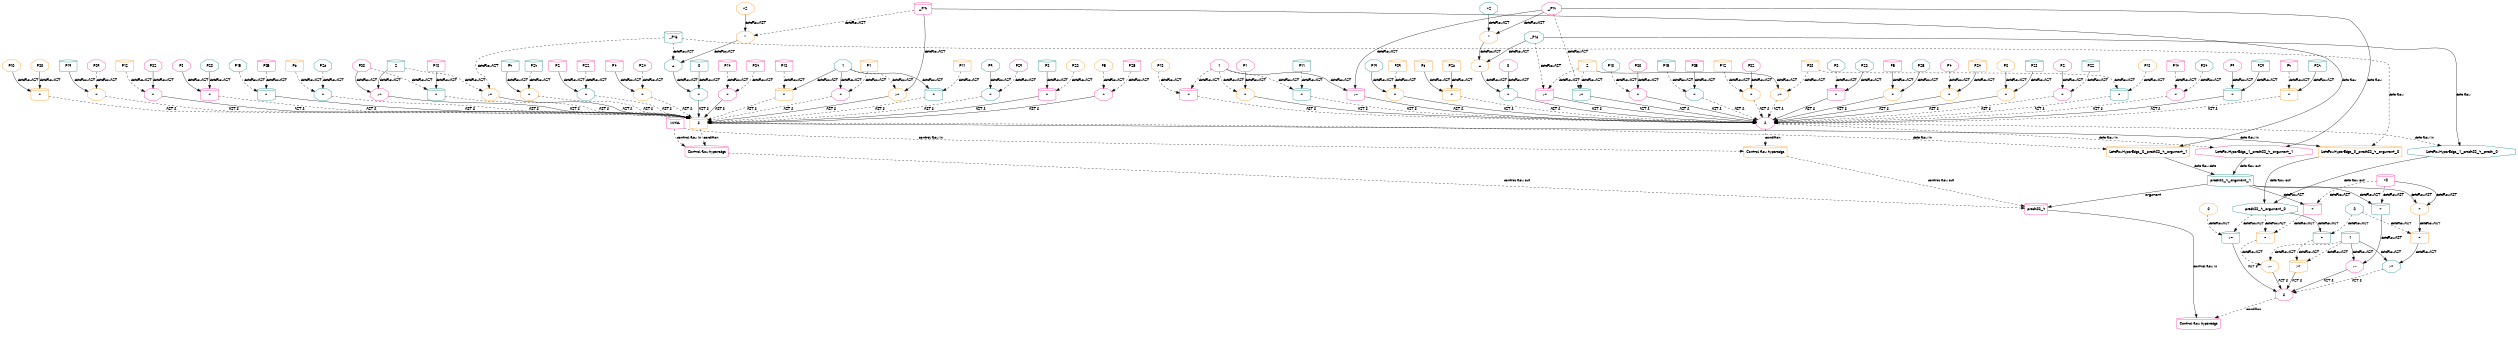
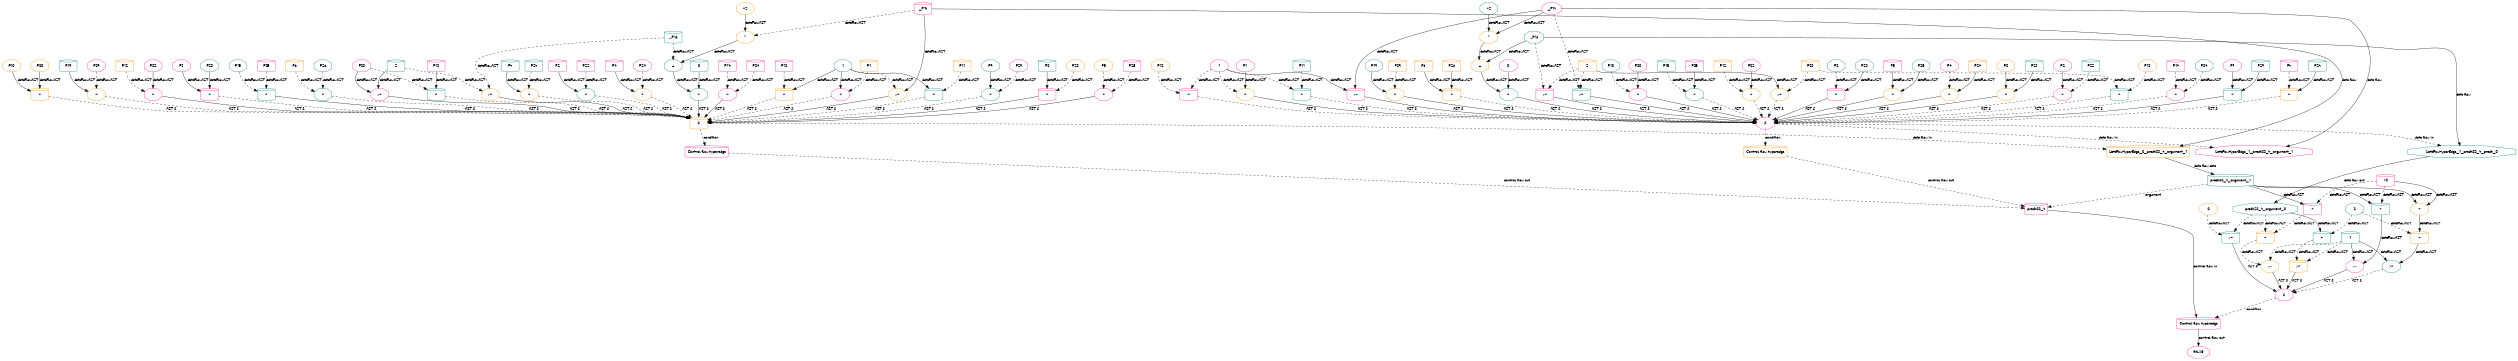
  digraph {
    fontname="Patrick Hand"
    node [color=deeppink fontname="Patrick Hand" shape=octagon]
    edge [fontname="Patrick Hand" style=solid]
    n1 [label=predh83_4 nodeName=predh83_4 shape=cylinder]
    n2 [label="Control flow hyperedge" nodeName=ControlFowHyperEdge_2 shape=cylinder]
-   n4 [label=Initial nodeName=Initial shape=cylinder]
+   n3 [label=FALSE nodeName=FALSE]
    n5 [label="Control flow hyperedge" nodeName=ControlFowHyperEdge_0 shape=cylinder]
    n6 [color=darkorange label="Control flow hyperedge" nodeName=ControlFowHyperEdge_1 shape=cylinder]
-   n7 [color=teal label=predh83_4_argument_0 nodeName=argument0]
+   n7 [color=teal label=predh23_4_argument_0 nodeName=argument0]
    n8 [color=darkorange label="-" nodeName=xxxFALSE___predh83_4_2xxxguard2_node_1 shape=cylinder]
    n9 [color=teal label="-" nodeName=xxxFALSE___predh83_4_2xxxguard_0_node_1 shape=cylinder]
    n10 [color=teal label=">=" nodeName=xxxFALSE___predh83_4_2xxxguard3_node_0 shape=cylinder]
    n11 [color=darkorange label=">=" nodeName=xxxFALSE___predh83_4_2xxxguard2_node_0]
    n12 [color=darkorange label=">=" nodeName=xxxFALSE___predh83_4_2xxxguard_0_node_0 shape=cylinder]
    n13 [label="&" nodeName=xxxFALSE___predh83_4_2xxx_and]
    n14 [color=teal label=predh83_4_argument_1 nodeName=argument1 shape=cylinder]
    n15 [label="-" nodeName=xxxFALSE___predh83_4_2xxxguard2_node_2 shape=cylinder]
    n16 [color=darkorange label="-" nodeName=xxxFALSE___predh83_4_2xxxguard4_node_2]
    n17 [color=teal label="-" nodeName=xxxFALSE___predh83_4_2xxxguard1_node_1 shape=cylinder]
    n18 [color=darkorange label="-" nodeName=xxxFALSE___predh83_4_2xxxguard4_node_1 shape=cylinder]
    n19 [label=">=" nodeName=xxxFALSE___predh83_4_2xxxguard1_node_0]
    n20 [color=darkorange label="&" nodeName=xxxpredh83_4___Initial_0xxx_and shape=cylinder]
-   n21 [color=darkorange label=DataFowHyperEdge_0_predh83_4_argument_0 nodeName=DataFowHyperEdge_0_predh83_4_argument_0 shape=cylinder]
    n22 [color=darkorange label=DataFowHyperEdge_0_predh83_4_argument_1 nodeName=DataFowHyperEdge_0_predh83_4_argument_1 shape=cylinder]
    n23 [color=darkorange label="=" nodeName=xxxpredh83_4___Initial_0xxxguard8_node_0 shape=cylinder]
    n24 [color=darkorange label=P10 nodeName=xxxpredh83_4___Initial_0xxxguard8_node_1]
    n25 [color=darkorange label=P30 nodeName=xxxpredh83_4___Initial_0xxxguard8_node_2]
    n26 [color=darkorange label="=" nodeName=xxxpredh83_4___Initial_0xxxguard6_node_0]
    n27 [color=teal label=P19 nodeName=xxxpredh83_4___Initial_0xxxguard6_node_1 shape=cylinder]
    n28 [label=P39 nodeName=xxxpredh83_4___Initial_0xxxguard6_node_2]
    n29 [label="=" nodeName=xxxpredh83_4___Initial_0xxxguard16_node_0]
    n30 [color=darkorange label=P12 nodeName=xxxpredh83_4___Initial_0xxxguard16_node_1 shape=cylinder]
    n31 [label=P32 nodeName=xxxpredh83_4___Initial_0xxxguard16_node_2]
    n32 [label="=" nodeName=xxxpredh83_4___Initial_0xxxguard17_node_0 shape=cylinder]
    n33 [label=P8 nodeName=xxxpredh83_4___Initial_0xxxguard17_node_1]
    n34 [color=teal label=P28 nodeName=xxxpredh83_4___Initial_0xxxguard17_node_2]
    n35 [color=teal label="=" nodeName=xxxpredh83_4___Initial_0xxxguard15_node_0 shape=cylinder]
    n36 [color=teal label=P15 nodeName=xxxpredh83_4___Initial_0xxxguard15_node_1]
    n37 [label=P35 nodeName=xxxpredh83_4___Initial_0xxxguard15_node_2 shape=cylinder]
    n38 [color=teal label="=" nodeName=xxxpredh83_4___Initial_0xxxguard7_node_0]
    n39 [color=darkorange label=P6 nodeName=xxxpredh83_4___Initial_0xxxguard7_node_1 shape=cylinder]
    n40 [color=teal label=P26 nodeName=xxxpredh83_4___Initial_0xxxguard7_node_2]
    n41 [label=">=" nodeName=xxxpredh83_4___Initial_0xxxguard19_node_0]
    n42 [label=P38 nodeName=xxxpredh83_4___Initial_0xxxguard10_node_2]
    n43 [color=teal label="=" nodeName=xxxpredh83_4___Initial_0xxxguard10_node_0 shape=cylinder]
    n44 [color=teal label=2 nodeName=xxxpredh83_4___Initial_0xxxguard14_node_2 shape=cylinder]
    n45 [color=darkorange label=">=" nodeName=xxxpredh83_4___Initial_0xxxguard14_node_0]
    n46 [color=darkorange label="=" nodeName=xxxpredh83_4___Initial_0xxxguard18_node_0]
    n47 [color=teal label=P4 nodeName=xxxpredh83_4___Initial_0xxxguard18_node_1 shape=cylinder]
    n48 [color=teal label=P24 nodeName=xxxpredh83_4___Initial_0xxxguard18_node_2 shape=cylinder]
    n49 [color=teal label="=" nodeName=xxxpredh83_4___Initial_0xxxguard1_node_0]
    n50 [label=P2 nodeName=xxxpredh83_4___Initial_0xxxguard1_node_1 shape=cylinder]
    n51 [label=P22 nodeName=xxxpredh83_4___Initial_0xxxguard1_node_2 shape=cylinder]
    n52 [color=darkorange label="=" nodeName=xxxpredh83_4___Initial_0xxxguard_0_node_0]
    n53 [label=P7 nodeName=xxxpredh83_4___Initial_0xxxguard_0_node_1 shape=cylinder]
    n54 [label=P27 nodeName=xxxpredh83_4___Initial_0xxxguard_0_node_2]
    n55 [color=teal label=_P16 nodeName=xxxpredh83_4___Initial_0xxxdataFlow_0_node_0 shape=cylinder]
    n56 [color=teal label="+" nodeName=xxxpredh83_4___Initial_0xxxguard12_node_1]
    n57 [color=teal label="=" nodeName=xxxpredh83_4___Initial_0xxxguard12_node_0]
    n58 [label="=" nodeName=xxxpredh83_4___Initial_0xxxguard20_node_0]
    n59 [label=P17 nodeName=xxxpredh83_4___Initial_0xxxguard20_node_1 shape=cylinder]
    n60 [label=P37 nodeName=xxxpredh83_4___Initial_0xxxguard20_node_2 shape=cylinder]
    n61 [color=darkorange label="=" nodeName=xxxpredh83_4___Initial_0xxxguard2_node_0 shape=cylinder]
    n62 [color=teal label=1 nodeName=xxxpredh83_4___Initial_0xxxguard2_node_1]
    n63 [label="=" nodeName=xxxpredh83_4___Initial_0xxxguard5_node_0]
    n64 [color=darkorange label=">=" nodeName=xxxpredh83_4___Initial_0xxxguard9_node_0]
    n65 [color=teal label="=" nodeName=xxxpredh83_4___Initial_0xxxguard13_node_0 shape=cylinder]
    n66 [label=P13 nodeName=xxxpredh83_4___Initial_0xxxguard2_node_2 shape=cylinder]
    n67 [color=darkorange label="*" nodeName=xxxpredh83_4___Initial_0xxxguard12_node_2]
    n68 [color=darkorange label=-2 nodeName=xxxpredh83_4___Initial_0xxxguard12_node_3]
    n69 [color=teal label=0 nodeName=xxxpredh83_4___Initial_0xxxguard12_node_6 shape=cylinder]
    n70 [label=_P14 nodeName=xxxpredh83_4___Initial_0xxxdataFlow1_node_0 shape=cylinder]
    n71 [color=darkorange label=P1 nodeName=xxxpredh83_4___Initial_0xxxguard5_node_2 shape=cylinder]
    n72 [color=teal label="=" nodeName=xxxpredh83_4___Initial_0xxxguard4_node_0]
    n73 [color=teal label=P9 nodeName=xxxpredh83_4___Initial_0xxxguard4_node_1]
    n74 [label=P29 nodeName=xxxpredh83_4___Initial_0xxxguard4_node_2]
    n75 [label=P18 nodeName=xxxpredh83_4___Initial_0xxxguard10_node_1 shape=cylinder]
    n76 [label="=" nodeName=xxxpredh83_4___Initial_0xxxguard3_node_0 shape=cylinder]
    n77 [color=teal label=P3 nodeName=xxxpredh83_4___Initial_0xxxguard3_node_1 shape=cylinder]
    n78 [color=darkorange label=P23 nodeName=xxxpredh83_4___Initial_0xxxguard3_node_2]
    n79 [label="=" nodeName=xxxpredh83_4___Initial_0xxxguard11_node_0]
    n80 [color=darkorange label=P5 nodeName=xxxpredh83_4___Initial_0xxxguard11_node_1]
    n81 [label=P25 nodeName=xxxpredh83_4___Initial_0xxxguard11_node_2 shape=cylinder]
    n82 [color=darkorange label=P11 nodeName=xxxpredh83_4___Initial_0xxxguard13_node_2 shape=cylinder]
    n83 [label="&" nodeName=xxxpredh83_4___Initial_1xxx_and]
    n84 [color=teal label=DataFowHyperEdge_1_predh83_4_predh_0 nodeName=DataFowHyperEdge_1_predh83_4_argument_0]
    n85 [label=DataFowHyperEdge_1_predh83_4_argument_1 nodeName=DataFowHyperEdge_1_predh83_4_argument_1]
    n86 [label="=" nodeName=xxxpredh83_4___Initial_1xxxguard16_node_0 shape=cylinder]
    n87 [color=darkorange label=P13 nodeName=xxxpredh83_4___Initial_1xxxguard16_node_2]
    n88 [label=1 nodeName=xxxpredh83_4___Initial_1xxxguard1_node_1]
    n89 [color=darkorange label="=" nodeName=xxxpredh83_4___Initial_1xxxguard1_node_0]
    n90 [color=teal label="=" nodeName=xxxpredh83_4___Initial_1xxxguard17_node_0 shape=cylinder]
    n91 [label=">=" nodeName=xxxpredh83_4___Initial_1xxxguard15_node_0 shape=cylinder]
    n92 [color=darkorange label="=" nodeName=xxxpredh83_4___Initial_1xxxguard13_node_0]
    n93 [color=teal label=P19 nodeName=xxxpredh83_4___Initial_1xxxguard13_node_1]
    n94 [color=darkorange label=P39 nodeName=xxxpredh83_4___Initial_1xxxguard13_node_2 shape=cylinder]
    n95 [color=darkorange label="=" nodeName=xxxpredh83_4___Initial_1xxxguard_0_node_0 shape=cylinder]
    n96 [color=darkorange label=P6 nodeName=xxxpredh83_4___Initial_1xxxguard_0_node_1 shape=cylinder]
    n97 [color=darkorange label=P26 nodeName=xxxpredh83_4___Initial_1xxxguard_0_node_2 shape=cylinder]
    n98 [color=teal label="=" nodeName=xxxpredh83_4___Initial_1xxxguard5_node_0]
    n99 [color=darkorange label="+" nodeName=xxxpredh83_4___Initial_1xxxguard5_node_1]
    n100 [color=darkorange label="*" nodeName=xxxpredh83_4___Initial_1xxxguard5_node_2]
    n101 [color=teal label=-2 nodeName=xxxpredh83_4___Initial_1xxxguard5_node_3]
    n102 [label=0 nodeName=xxxpredh83_4___Initial_1xxxguard5_node_6]
    n103 [color=teal label=_P16 nodeName=xxxpredh83_4___Initial_1xxxdataFlow_0_node_0]
    n104 [label=">=" nodeName=xxxpredh83_4___Initial_1xxxguard20_node_0 shape=cylinder]
    n105 [label=_P14 nodeName=xxxpredh83_4___Initial_1xxxdataFlow1_node_0]
    n106 [color=teal label=">=" nodeName=xxxpredh83_4___Initial_1xxxguard10_node_0 shape=cylinder]
    n107 [label="=" nodeName=xxxpredh83_4___Initial_1xxxguard14_node_0]
    n108 [color=teal label=P10 nodeName=xxxpredh83_4___Initial_1xxxguard14_node_1]
    n109 [label=P30 nodeName=xxxpredh83_4___Initial_1xxxguard14_node_2]
    n110 [color=teal label="=" nodeName=xxxpredh83_4___Initial_1xxxguard21_node_0]
    n111 [color=teal label=P15 nodeName=xxxpredh83_4___Initial_1xxxguard21_node_1 shape=cylinder]
    n112 [label=P35 nodeName=xxxpredh83_4___Initial_1xxxguard21_node_2 shape=cylinder]
    n113 [color=darkorange label="=" nodeName=xxxpredh83_4___Initial_1xxxguard2_node_0]
    n114 [color=darkorange label=P12 nodeName=xxxpredh83_4___Initial_1xxxguard2_node_1 shape=cylinder]
    n115 [label=P32 nodeName=xxxpredh83_4___Initial_1xxxguard2_node_2]
    n116 [color=darkorange label=2 nodeName=xxxpredh83_4___Initial_1xxxguard6_node_2 shape=cylinder]
    n117 [color=darkorange label=">=" nodeName=xxxpredh83_4___Initial_1xxxguard6_node_0]
    n118 [label="=" nodeName=xxxpredh83_4___Initial_1xxxguard19_node_0 shape=cylinder]
    n119 [color=teal label=P3 nodeName=xxxpredh83_4___Initial_1xxxguard19_node_1]
    n120 [color=teal label=P23 nodeName=xxxpredh83_4___Initial_1xxxguard19_node_2]
    n121 [label=P1 nodeName=xxxpredh83_4___Initial_1xxxguard1_node_2]
    n122 [color=darkorange label="=" nodeName=xxxpredh83_4___Initial_1xxxguard8_node_0]
    n123 [label=P5 nodeName=xxxpredh83_4___Initial_1xxxguard8_node_1 shape=cylinder]
    n124 [color=teal label=P25 nodeName=xxxpredh83_4___Initial_1xxxguard8_node_2]
    n125 [color=darkorange label="=" nodeName=xxxpredh83_4___Initial_1xxxguard18_node_0]
    n126 [label=P7 nodeName=xxxpredh83_4___Initial_1xxxguard18_node_1]
    n127 [color=darkorange label=P27 nodeName=xxxpredh83_4___Initial_1xxxguard18_node_2 shape=cylinder]
    n128 [color=darkorange label="=" nodeName=xxxpredh83_4___Initial_1xxxguard4_node_0]
    n129 [color=darkorange label=P8 nodeName=xxxpredh83_4___Initial_1xxxguard4_node_1]
    n130 [color=teal label=P28 nodeName=xxxpredh83_4___Initial_1xxxguard4_node_2 shape=cylinder]
    n131 [label="=" nodeName=xxxpredh83_4___Initial_1xxxguard3_node_0]
    n132 [label=P2 nodeName=xxxpredh83_4___Initial_1xxxguard3_node_1]
    n133 [color=teal label=P22 nodeName=xxxpredh83_4___Initial_1xxxguard3_node_2 shape=cylinder]
    n134 [color=darkorange label=P38 nodeName=xxxpredh83_4___Initial_1xxxguard6_node_1 shape=cylinder]
    n135 [color=teal label="=" nodeName=xxxpredh83_4___Initial_1xxxguard7_node_0 shape=cylinder]
    n136 [label="=" nodeName=xxxpredh83_4___Initial_1xxxguard11_node_0]
    n137 [label=P17 nodeName=xxxpredh83_4___Initial_1xxxguard11_node_1 shape=cylinder]
    n138 [color=teal label=P37 nodeName=xxxpredh83_4___Initial_1xxxguard11_node_2]
    n139 [color=teal label="=" nodeName=xxxpredh83_4___Initial_1xxxguard9_node_0 shape=cylinder]
    n140 [label=P9 nodeName=xxxpredh83_4___Initial_1xxxguard9_node_1]
    n141 [color=teal label=P29 nodeName=xxxpredh83_4___Initial_1xxxguard9_node_2 shape=cylinder]
    n142 [color=teal label=P11 nodeName=xxxpredh83_4___Initial_1xxxguard17_node_2 shape=cylinder]
    n143 [color=darkorange label="=" nodeName=xxxpredh83_4___Initial_1xxxguard12_node_0 shape=cylinder]
    n144 [label=P4 nodeName=xxxpredh83_4___Initial_1xxxguard12_node_1 shape=cylinder]
    n145 [color=teal label=P24 nodeName=xxxpredh83_4___Initial_1xxxguard12_node_2 shape=cylinder]
    n146 [color=darkorange label=P18 nodeName=xxxpredh83_4___Initial_1xxxguard7_node_1]
    n147 [color=teal label=1 nodeName=xxxFALSE___predh83_4_2xxxguard_0_node_4 shape=cylinder]
    n148 [color=teal label=">=" nodeName=xxxFALSE___predh83_4_2xxxguard4_node_0]
    n149 [label=-8 nodeName=xxxFALSE___predh83_4_2xxxguard1_node_3 shape=cylinder]
    n150 [color=teal label=3 nodeName=xxxFALSE___predh83_4_2xxxguard_0_node_3]
    n151 [color=darkorange label=0 nodeName=xxxFALSE___predh83_4_2xxxguard3_node_2]
    n1 -> n2 [label="control flow in"]
-   n4 -> n5 [label="control flow in" style=dashed]
-   n4 -> n6 [label="control flow in" style=dashed]
+   n2 -> n3 [label="control flow out"]
    n5 -> n1 [label="control flow out" style=dashed]
    n6 -> n1 [label="control flow out" style=dashed]
    n7 -> n8 [label=dataFlowAST style=dashed]
    n7 -> n9 [label=dataFlowAST]
    n7 -> n10 [label=dataFlowAST style=dashed]
    n8 -> n11 [label=dataFlowAST style=dashed]
    n9 -> n12 [label=dataFlowAST style=dashed]
    n10 -> n13 [label="AST &"]
    n11 -> n13 [label="AST &"]
    n12 -> n13 [label="AST &"]
    n13 -> n2 [label=condition style=dashed]
-   n14 -> n1 [label=argument]
+   n14 -> n1 [label=argument style=dashed]
    n14 -> n15 [label=dataFlowAST]
    n14 -> n16 [label=dataFlowAST]
    n14 -> n17 [label=dataFlowAST]
    n15 -> n8 [label=dataFlowAST style=dashed]
    n16 -> n18 [label=dataFlowAST]
    n17 -> n19 [label=dataFlowAST]
    n18 -> n148 [label=dataFlowAST]
    n19 -> n13 [label="AST &"]
    n20 -> n5 [label=condition style=dashed]
-   n20 -> n21 [label="data flow in"]
    n20 -> n22 [label="data flow in" style=dashed]
-   n21 -> n7 [label="data flow out"]
    n22 -> n14 [label="data flow data"]
    n23 -> n20 [label="AST &" style=dashed]
    n24 -> n23 [label=dataFlowAST]
    n25 -> n23 [label=dataFlowAST]
    n26 -> n20 [label="AST &" style=dashed]
    n27 -> n26 [label=dataFlowAST]
    n28 -> n26 [label=dataFlowAST style=dashed]
    n29 -> n20 [label="AST &"]
    n30 -> n29 [label=dataFlowAST style=dashed]
    n31 -> n29 [label=dataFlowAST]
    n32 -> n20 [label="AST &" style=dashed]
    n33 -> n32 [label=dataFlowAST]
    n34 -> n32 [label=dataFlowAST]
    n35 -> n20 [label="AST &"]
    n36 -> n35 [label=dataFlowAST style=dashed]
    n37 -> n35 [label=dataFlowAST style=dashed]
    n38 -> n20 [label="AST &" style=dashed]
    n39 -> n38 [label=dataFlowAST style=dashed]
    n40 -> n38 [label=dataFlowAST style=dashed]
    n41 -> n20 [label="AST &"]
    n42 -> n41 [label=dataFlowAST]
    n42 -> n43 [label=dataFlowAST style=dashed]
    n43 -> n20 [label="AST &" style=dashed]
    n44 -> n41 [label=dataFlowAST]
    n44 -> n45 [label=dataFlowAST style=dashed]
    n45 -> n20 [label="AST &"]
    n46 -> n20 [label="AST &" style=dashed]
    n47 -> n46 [label=dataFlowAST]
    n48 -> n46 [label=dataFlowAST style=dashed]
    n49 -> n20 [label="AST &" style=dashed]
    n50 -> n49 [label=dataFlowAST]
    n51 -> n49 [label=dataFlowAST style=dashed]
    n52 -> n20 [label="AST &" style=dashed]
    n53 -> n52 [label=dataFlowAST]
    n54 -> n52 [label=dataFlowAST style=dashed]
-   n55 -> n21 [label="data flow" style=dashed]
    n55 -> n45 [label=dataFlowAST style=dashed]
    n55 -> n56 [label=dataFlowAST style=dashed]
    n56 -> n57 [label=dataFlowAST]
    n57 -> n20 [label="AST &"]
    n58 -> n20 [label="AST &"]
    n59 -> n58 [label=dataFlowAST style=dashed]
    n60 -> n58 [label=dataFlowAST style=dashed]
    n61 -> n20 [label="AST &" style=dashed]
    n62 -> n61 [label=dataFlowAST]
    n62 -> n63 [label=dataFlowAST]
    n62 -> n64 [label=dataFlowAST style=dashed]
    n62 -> n65 [label=dataFlowAST]
    n63 -> n20 [label="AST &" style=dashed]
    n64 -> n20 [label="AST &"]
    n65 -> n20 [label="AST &" style=dashed]
    n66 -> n61 [label=dataFlowAST style=dashed]
    n67 -> n56 [label=dataFlowAST]
    n68 -> n67 [label=dataFlowAST]
    n69 -> n57 [label=dataFlowAST]
    n70 -> n22 [label="data flow"]
    n70 -> n64 [label=dataFlowAST]
    n70 -> n67 [label=dataFlowAST style=dashed]
    n71 -> n63 [label=dataFlowAST style=dashed]
    n72 -> n20 [label="AST &" style=dashed]
    n73 -> n72 [label=dataFlowAST]
    n74 -> n72 [label=dataFlowAST style=dashed]
    n75 -> n43 [label=dataFlowAST]
    n76 -> n20 [label="AST &"]
    n77 -> n76 [label=dataFlowAST]
    n78 -> n76 [label=dataFlowAST style=dashed]
    n79 -> n20 [label="AST &"]
    n80 -> n79 [label=dataFlowAST style=dashed]
    n81 -> n79 [label=dataFlowAST style=dashed]
    n82 -> n65 [label=dataFlowAST style=dashed]
    n83 -> n6 [label=condition style=dashed]
    n83 -> n84 [label="data flow in" style=dashed]
    n83 -> n85 [label="data flow in" style=dashed]
    n84 -> n7 [label="data flow out"]
-   n85 -> n14 [label="data flow out"]
    n86 -> n83 [label="AST &" style=dashed]
    n87 -> n86 [label=dataFlowAST style=dashed]
    n88 -> n86 [label=dataFlowAST style=dashed]
    n88 -> n89 [label=dataFlowAST style=dashed]
    n88 -> n90 [label=dataFlowAST style=dashed]
    n88 -> n91 [label=dataFlowAST]
    n89 -> n83 [label="AST &"]
    n90 -> n83 [label="AST &" style=dashed]
    n91 -> n83 [label="AST &"]
    n92 -> n83 [label="AST &"]
    n93 -> n92 [label=dataFlowAST]
    n94 -> n92 [label=dataFlowAST style=dashed]
    n95 -> n83 [label="AST &" style=dashed]
    n96 -> n95 [label=dataFlowAST]
    n97 -> n95 [label=dataFlowAST]
    n98 -> n83 [label="AST &"]
    n99 -> n98 [label=dataFlowAST]
    n100 -> n99 [label=dataFlowAST]
    n101 -> n100 [label=dataFlowAST]
    n102 -> n98 [label=dataFlowAST]
    n103 -> n84 [label="data flow"]
    n103 -> n99 [label=dataFlowAST]
    n103 -> n104 [label=dataFlowAST style=dashed]
    n104 -> n83 [label="AST &"]
    n105 -> n85 [label="data flow"]
    n105 -> n91 [label=dataFlowAST]
    n105 -> n100 [label=dataFlowAST]
    n105 -> n106 [label=dataFlowAST style=dashed]
    n106 -> n83 [label="AST &"]
    n107 -> n83 [label="AST &"]
    n108 -> n107 [label=dataFlowAST style=dashed]
    n109 -> n107 [label=dataFlowAST]
    n110 -> n83 [label="AST &" style=dashed]
    n111 -> n110 [label=dataFlowAST style=dashed]
    n112 -> n110 [label=dataFlowAST]
    n113 -> n83 [label="AST &" style=dashed]
    n114 -> n113 [label=dataFlowAST style=dashed]
    n115 -> n113 [label=dataFlowAST]
    n116 -> n104 [label=dataFlowAST style=dashed]
    n116 -> n106 [label=dataFlowAST style=dashed]
    n116 -> n117 [label=dataFlowAST]
    n117 -> n83 [label="AST &" style=dashed]
    n118 -> n83 [label="AST &"]
    n119 -> n118 [label=dataFlowAST style=dashed]
    n120 -> n118 [label=dataFlowAST]
    n121 -> n89 [label=dataFlowAST]
    n122 -> n83 [label="AST &"]
    n123 -> n122 [label=dataFlowAST]
    n124 -> n122 [label=dataFlowAST]
    n125 -> n83 [label="AST &"]
    n126 -> n125 [label=dataFlowAST style=dashed]
    n127 -> n125 [label=dataFlowAST]
    n128 -> n83 [label="AST &"]
    n129 -> n128 [label=dataFlowAST]
    n130 -> n128 [label=dataFlowAST]
    n131 -> n83 [label="AST &" style=dashed]
    n132 -> n131 [label=dataFlowAST]
    n133 -> n131 [label=dataFlowAST style=dashed]
    n134 -> n117 [label=dataFlowAST style=dashed]
    n134 -> n135 [label=dataFlowAST style=dashed]
    n135 -> n83 [label="AST &" style=dashed]
    n136 -> n83 [label="AST &" style=dashed]
    n137 -> n136 [label=dataFlowAST style=dashed]
    n138 -> n136 [label=dataFlowAST style=dashed]
    n139 -> n83 [label="AST &"]
    n140 -> n139 [label=dataFlowAST]
    n141 -> n139 [label=dataFlowAST]
    n142 -> n90 [label=dataFlowAST style=dashed]
    n143 -> n83 [label="AST &" style=dashed]
    n144 -> n143 [label=dataFlowAST style=dashed]
    n145 -> n143 [label=dataFlowAST]
    n146 -> n135 [label=dataFlowAST style=dashed]
    n147 -> n11 [label=dataFlowAST style=dashed]
    n147 -> n12 [label=dataFlowAST style=dashed]
    n147 -> n19 [label=dataFlowAST]
    n147 -> n148 [label=dataFlowAST]
    n148 -> n13 [label="AST &" style=dashed]
    n149 -> n15 [label=dataFlowAST style=dashed]
    n149 -> n16 [label=dataFlowAST]
    n149 -> n17 [label=dataFlowAST style=dashed]
    n150 -> n9 [label=dataFlowAST style=dashed]
    n150 -> n18 [label=dataFlowAST style=dashed]
    n151 -> n10 [label=dataFlowAST style=dashed]
  }
